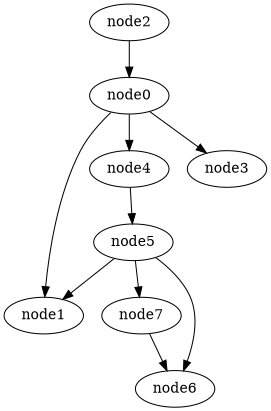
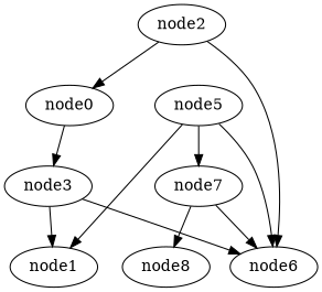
  digraph {
    node7
+   node8
    node6
    node5
    node1
-   node4
    node3
    node2
    node0
+   node7 -> node8
    node7 -> node6
    node5 -> node7
    node5 -> node6
    node5 -> node1
-   node4 -> node5
+   node3 -> node6
+   node2 -> node6
    node2 -> node0
-   node0 -> node1
-   node0 -> node4
+   node3 -> node1
    node0 -> node3
  }
